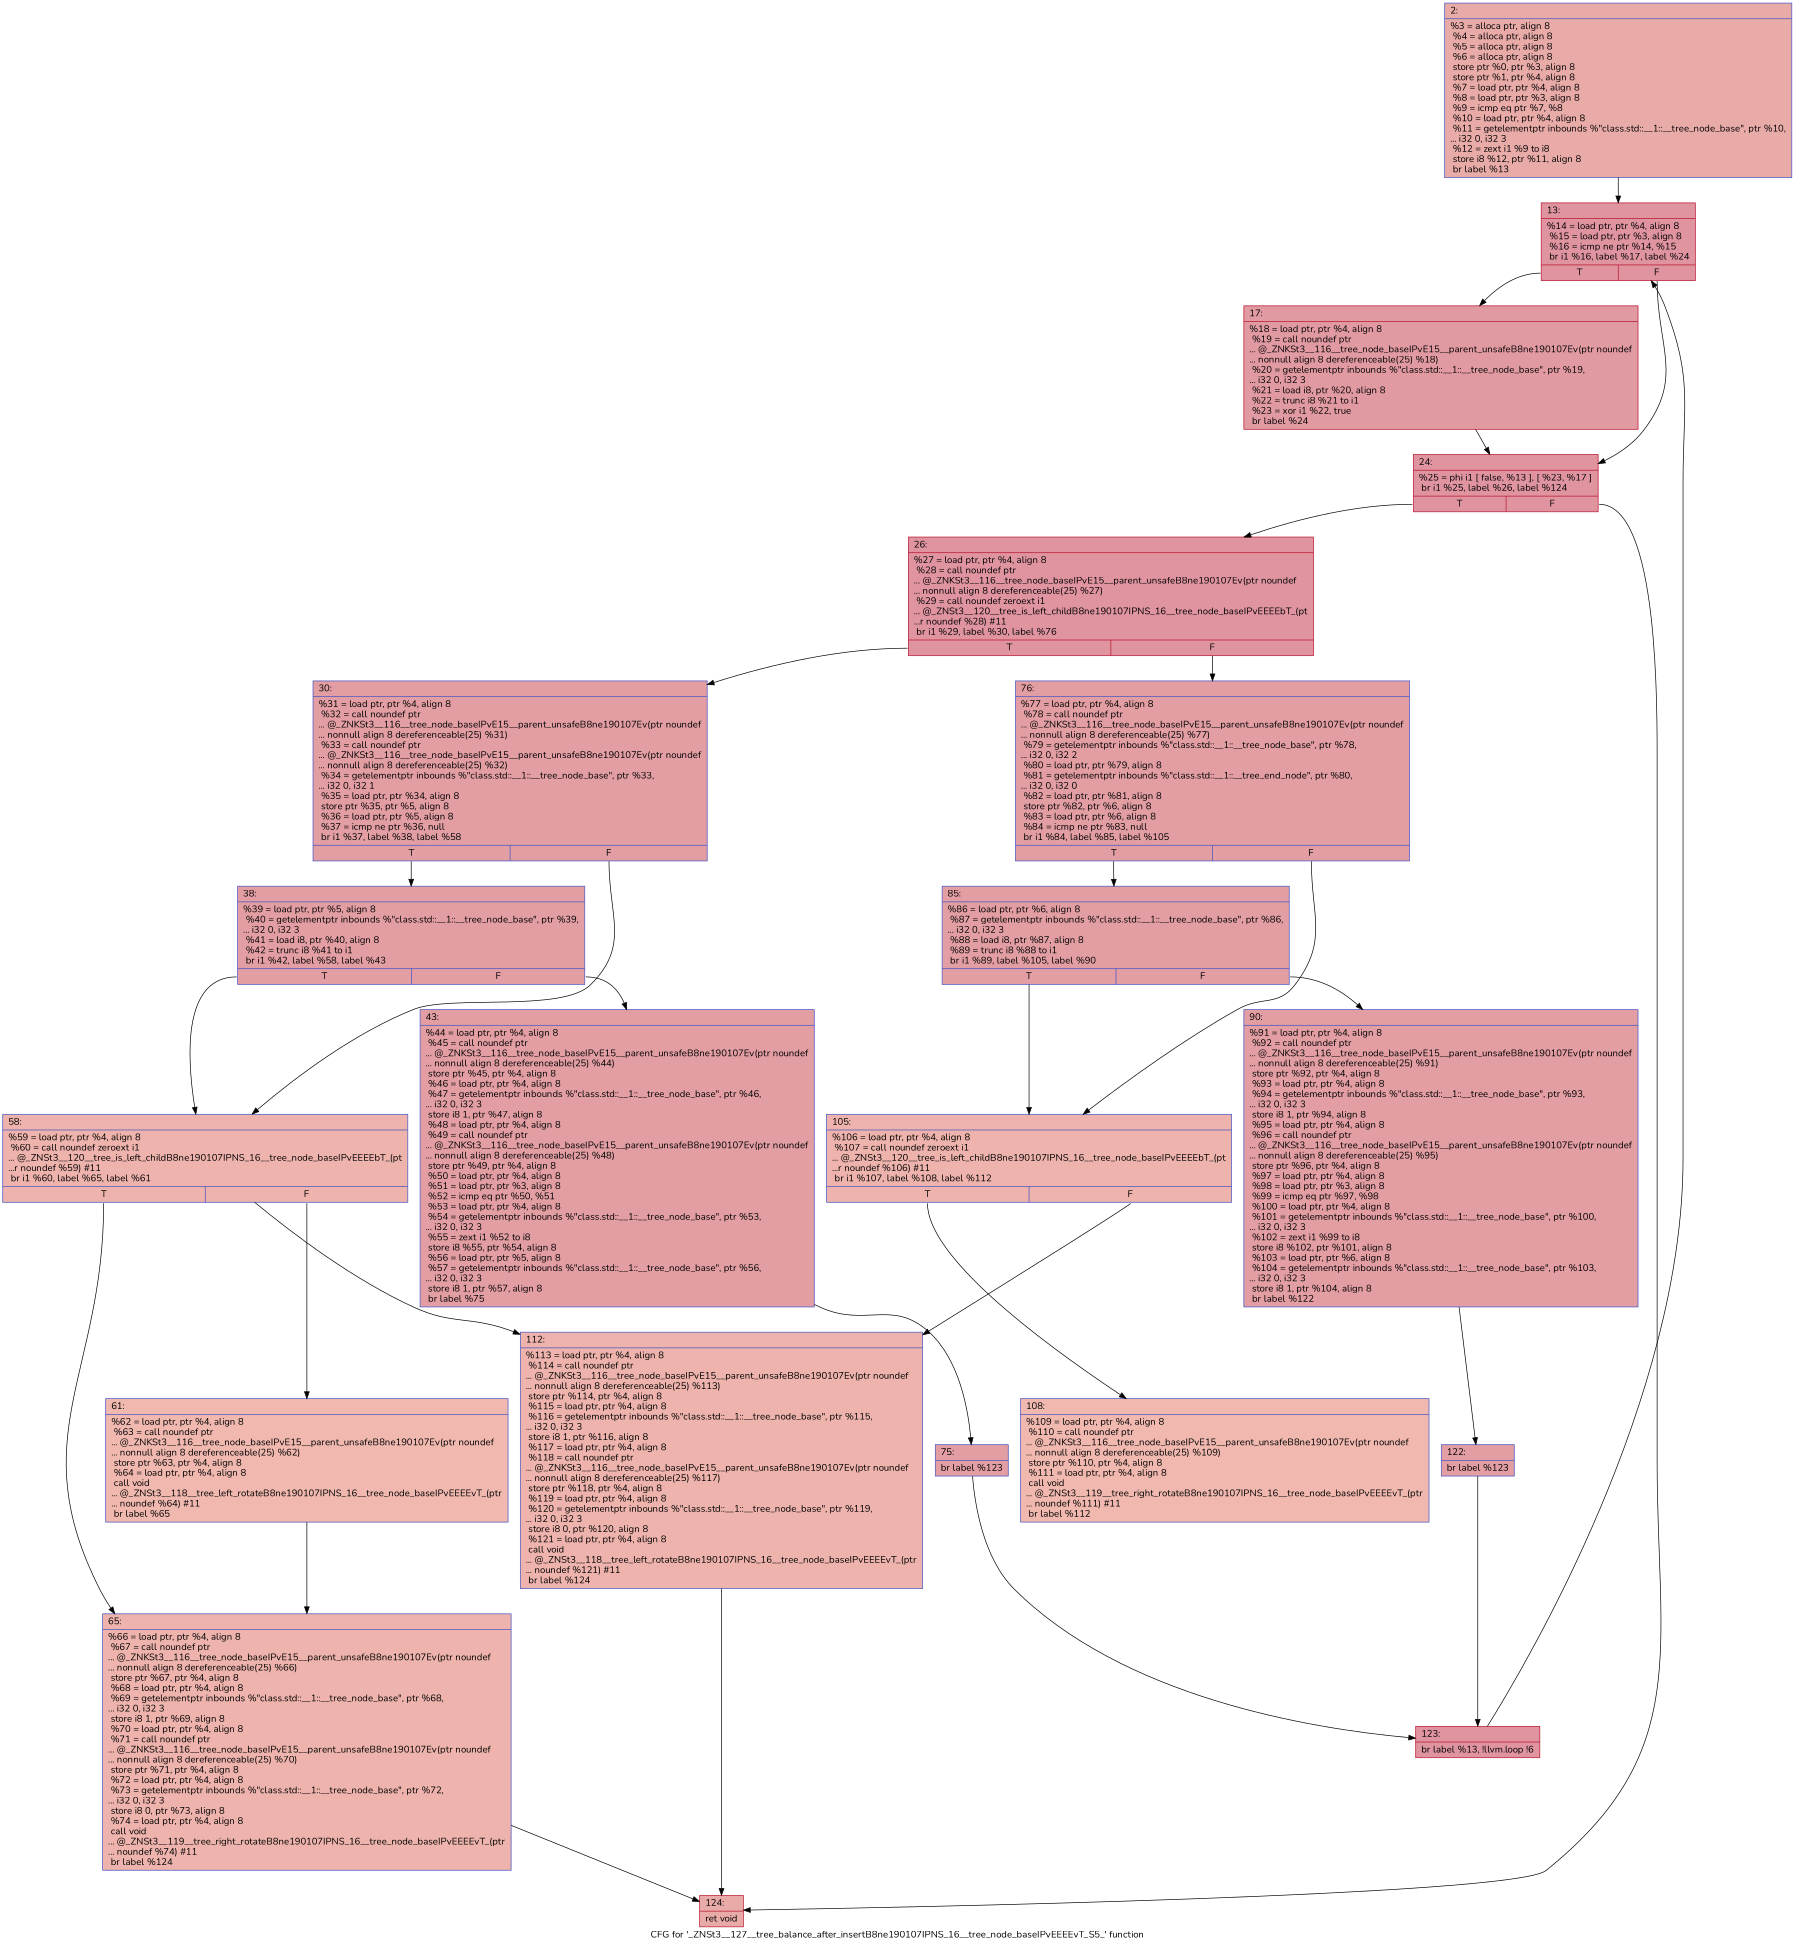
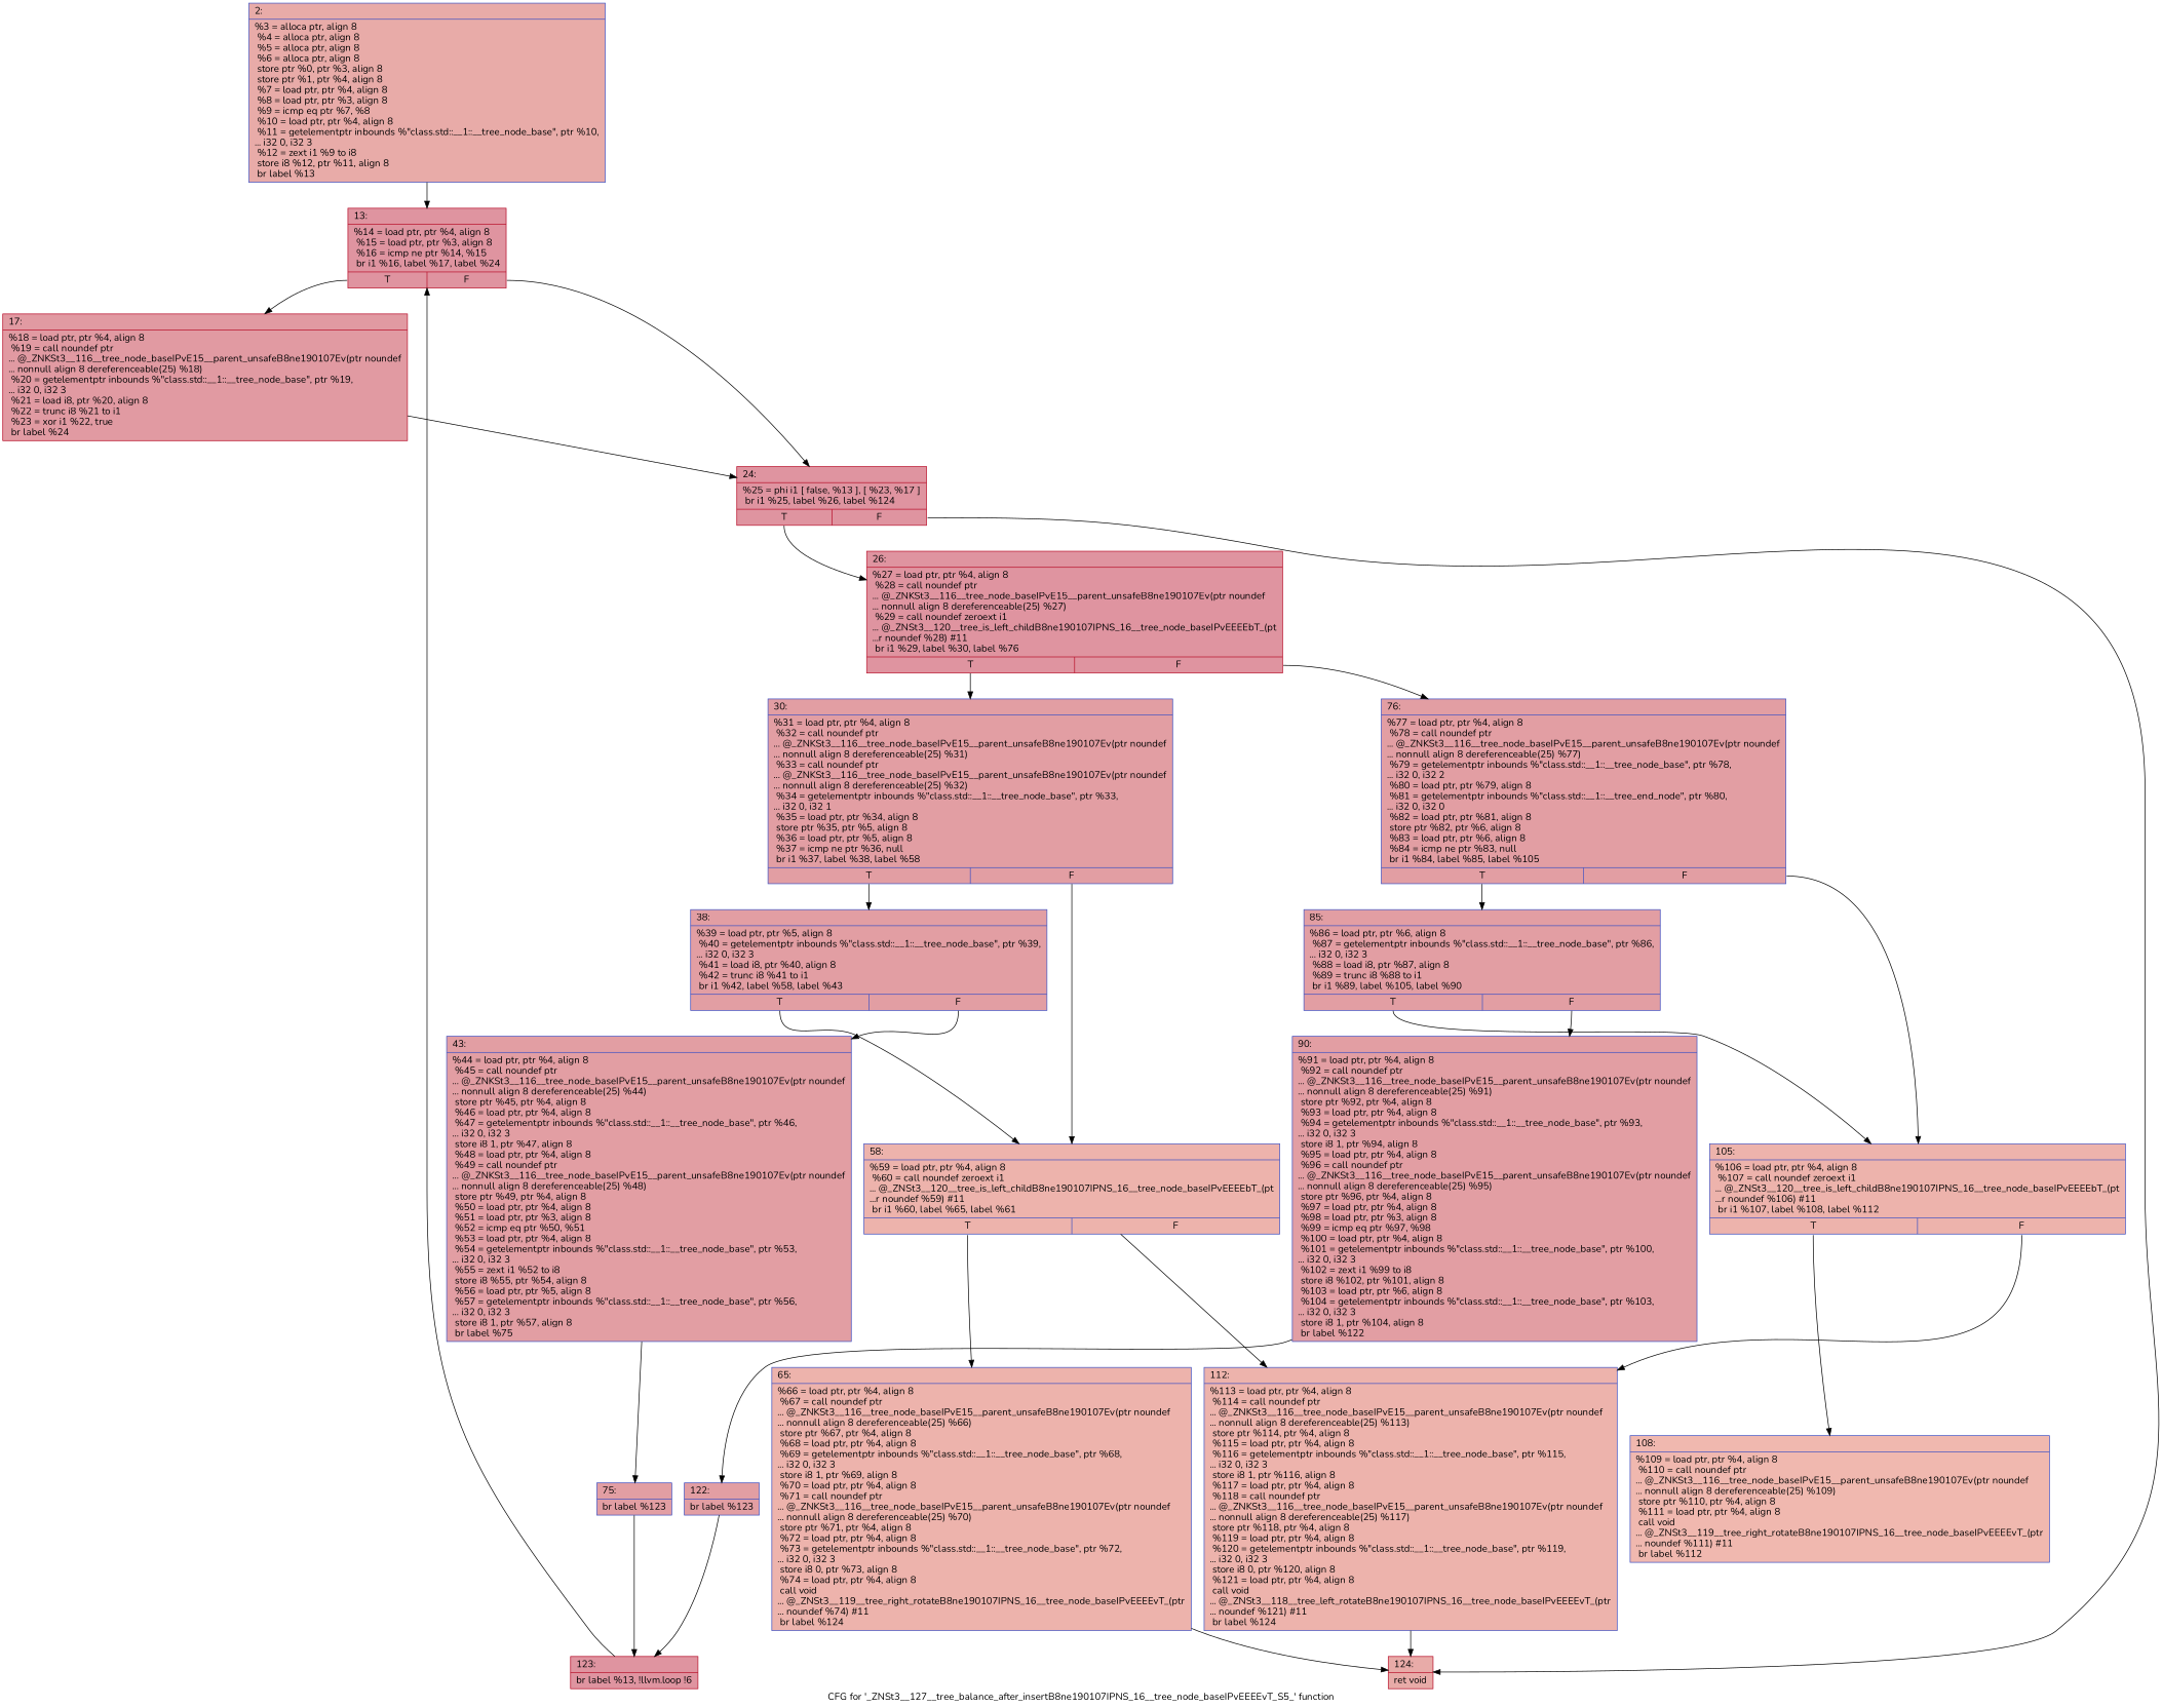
  digraph {
    fontname=Nunito
    label="CFG for '_ZNSt3__127__tree_balance_after_insertB8ne190107IPNS_16__tree_node_baseIPvEEEEvT_S5_' function"
    node [color="#3d50c3ff" fillcolor="#be242e70" fontname=Nunito shape=record style=filled]
    edge [fontname=Nunito]
    n1 [fillcolor="#cc403a70" label="{2:\l|  %3 = alloca ptr, align 8\l  %4 = alloca ptr, align 8\l  %5 = alloca ptr, align 8\l  %6 = alloca ptr, align 8\l  store ptr %0, ptr %3, align 8\l  store ptr %1, ptr %4, align 8\l  %7 = load ptr, ptr %4, align 8\l  %8 = load ptr, ptr %3, align 8\l  %9 = icmp eq ptr %7, %8\l  %10 = load ptr, ptr %4, align 8\l  %11 = getelementptr inbounds %\"class.std::__1::__tree_node_base\", ptr %10,\l... i32 0, i32 3\l  %12 = zext i1 %9 to i8\l  store i8 %12, ptr %11, align 8\l  br label %13\l}"]
    n2 [color="#b70d28ff" fillcolor="#b70d2870" label="{13:\l|  %14 = load ptr, ptr %4, align 8\l  %15 = load ptr, ptr %3, align 8\l  %16 = icmp ne ptr %14, %15\l  br i1 %16, label %17, label %24\l|{<s0>T|<s1>F}}"]
    n3 [color="#b70d28ff" fillcolor="#bb1b2c70" label="{17:\l|  %18 = load ptr, ptr %4, align 8\l  %19 = call noundef ptr\l... @_ZNKSt3__116__tree_node_baseIPvE15__parent_unsafeB8ne190107Ev(ptr noundef\l... nonnull align 8 dereferenceable(25) %18)\l  %20 = getelementptr inbounds %\"class.std::__1::__tree_node_base\", ptr %19,\l... i32 0, i32 3\l  %21 = load i8, ptr %20, align 8\l  %22 = trunc i8 %21 to i1\l  %23 = xor i1 %22, true\l  br label %24\l}"]
    n4 [color="#b70d28ff" fillcolor="#b70d2870" label="{24:\l|  %25 = phi i1 [ false, %13 ], [ %23, %17 ]\l  br i1 %25, label %26, label %124\l|{<s0>T|<s1>F}}"]
    n5 [color="#b70d28ff" fillcolor="#b70d2870" label="{26:\l|  %27 = load ptr, ptr %4, align 8\l  %28 = call noundef ptr\l... @_ZNKSt3__116__tree_node_baseIPvE15__parent_unsafeB8ne190107Ev(ptr noundef\l... nonnull align 8 dereferenceable(25) %27)\l  %29 = call noundef zeroext i1\l... @_ZNSt3__120__tree_is_left_childB8ne190107IPNS_16__tree_node_baseIPvEEEEbT_(pt\l...r noundef %28) #11\l  br i1 %29, label %30, label %76\l|{<s0>T|<s1>F}}"]
    n6 [color="#b70d28ff" fillcolor="#cc403a70" label="{124:\l|  ret void\l}"]
    n7 [label="{30:\l|  %31 = load ptr, ptr %4, align 8\l  %32 = call noundef ptr\l... @_ZNKSt3__116__tree_node_baseIPvE15__parent_unsafeB8ne190107Ev(ptr noundef\l... nonnull align 8 dereferenceable(25) %31)\l  %33 = call noundef ptr\l... @_ZNKSt3__116__tree_node_baseIPvE15__parent_unsafeB8ne190107Ev(ptr noundef\l... nonnull align 8 dereferenceable(25) %32)\l  %34 = getelementptr inbounds %\"class.std::__1::__tree_node_base\", ptr %33,\l... i32 0, i32 1\l  %35 = load ptr, ptr %34, align 8\l  store ptr %35, ptr %5, align 8\l  %36 = load ptr, ptr %5, align 8\l  %37 = icmp ne ptr %36, null\l  br i1 %37, label %38, label %58\l|{<s0>T|<s1>F}}"]
    n8 [label="{76:\l|  %77 = load ptr, ptr %4, align 8\l  %78 = call noundef ptr\l... @_ZNKSt3__116__tree_node_baseIPvE15__parent_unsafeB8ne190107Ev(ptr noundef\l... nonnull align 8 dereferenceable(25) %77)\l  %79 = getelementptr inbounds %\"class.std::__1::__tree_node_base\", ptr %78,\l... i32 0, i32 2\l  %80 = load ptr, ptr %79, align 8\l  %81 = getelementptr inbounds %\"class.std::__1::__tree_end_node\", ptr %80,\l... i32 0, i32 0\l  %82 = load ptr, ptr %81, align 8\l  store ptr %82, ptr %6, align 8\l  %83 = load ptr, ptr %6, align 8\l  %84 = icmp ne ptr %83, null\l  br i1 %84, label %85, label %105\l|{<s0>T|<s1>F}}"]
    n9 [label="{38:\l|  %39 = load ptr, ptr %5, align 8\l  %40 = getelementptr inbounds %\"class.std::__1::__tree_node_base\", ptr %39,\l... i32 0, i32 3\l  %41 = load i8, ptr %40, align 8\l  %42 = trunc i8 %41 to i1\l  br i1 %42, label %58, label %43\l|{<s0>T|<s1>F}}"]
    n10 [fillcolor="#d6524470" label="{58:\l|  %59 = load ptr, ptr %4, align 8\l  %60 = call noundef zeroext i1\l... @_ZNSt3__120__tree_is_left_childB8ne190107IPNS_16__tree_node_baseIPvEEEEbT_(pt\l...r noundef %59) #11\l  br i1 %60, label %65, label %61\l|{<s0>T|<s1>F}}"]
    n11 [label="{85:\l|  %86 = load ptr, ptr %6, align 8\l  %87 = getelementptr inbounds %\"class.std::__1::__tree_node_base\", ptr %86,\l... i32 0, i32 3\l  %88 = load i8, ptr %87, align 8\l  %89 = trunc i8 %88 to i1\l  br i1 %89, label %105, label %90\l|{<s0>T|<s1>F}}"]
    n12 [fillcolor="#d6524470" label="{105:\l|  %106 = load ptr, ptr %4, align 8\l  %107 = call noundef zeroext i1\l... @_ZNSt3__120__tree_is_left_childB8ne190107IPNS_16__tree_node_baseIPvEEEEbT_(pt\l...r noundef %106) #11\l  br i1 %107, label %108, label %112\l|{<s0>T|<s1>F}}"]
    n13 [label="{43:\l|  %44 = load ptr, ptr %4, align 8\l  %45 = call noundef ptr\l... @_ZNKSt3__116__tree_node_baseIPvE15__parent_unsafeB8ne190107Ev(ptr noundef\l... nonnull align 8 dereferenceable(25) %44)\l  store ptr %45, ptr %4, align 8\l  %46 = load ptr, ptr %4, align 8\l  %47 = getelementptr inbounds %\"class.std::__1::__tree_node_base\", ptr %46,\l... i32 0, i32 3\l  store i8 1, ptr %47, align 8\l  %48 = load ptr, ptr %4, align 8\l  %49 = call noundef ptr\l... @_ZNKSt3__116__tree_node_baseIPvE15__parent_unsafeB8ne190107Ev(ptr noundef\l... nonnull align 8 dereferenceable(25) %48)\l  store ptr %49, ptr %4, align 8\l  %50 = load ptr, ptr %4, align 8\l  %51 = load ptr, ptr %3, align 8\l  %52 = icmp eq ptr %50, %51\l  %53 = load ptr, ptr %4, align 8\l  %54 = getelementptr inbounds %\"class.std::__1::__tree_node_base\", ptr %53,\l... i32 0, i32 3\l  %55 = zext i1 %52 to i8\l  store i8 %55, ptr %54, align 8\l  %56 = load ptr, ptr %5, align 8\l  %57 = getelementptr inbounds %\"class.std::__1::__tree_node_base\", ptr %56,\l... i32 0, i32 3\l  store i8 1, ptr %57, align 8\l  br label %75\l}"]
    n14 [fillcolor="#d6524470" label="{65:\l|  %66 = load ptr, ptr %4, align 8\l  %67 = call noundef ptr\l... @_ZNKSt3__116__tree_node_baseIPvE15__parent_unsafeB8ne190107Ev(ptr noundef\l... nonnull align 8 dereferenceable(25) %66)\l  store ptr %67, ptr %4, align 8\l  %68 = load ptr, ptr %4, align 8\l  %69 = getelementptr inbounds %\"class.std::__1::__tree_node_base\", ptr %68,\l... i32 0, i32 3\l  store i8 1, ptr %69, align 8\l  %70 = load ptr, ptr %4, align 8\l  %71 = call noundef ptr\l... @_ZNKSt3__116__tree_node_baseIPvE15__parent_unsafeB8ne190107Ev(ptr noundef\l... nonnull align 8 dereferenceable(25) %70)\l  store ptr %71, ptr %4, align 8\l  %72 = load ptr, ptr %4, align 8\l  %73 = getelementptr inbounds %\"class.std::__1::__tree_node_base\", ptr %72,\l... i32 0, i32 3\l  store i8 0, ptr %73, align 8\l  %74 = load ptr, ptr %4, align 8\l  call void\l... @_ZNSt3__119__tree_right_rotateB8ne190107IPNS_16__tree_node_baseIPvEEEEvT_(ptr\l... noundef %74) #11\l  br label %124\l}"]
-   n15 [fillcolor="#dc5d4a70" label="{61:\l|  %62 = load ptr, ptr %4, align 8\l  %63 = call noundef ptr\l... @_ZNKSt3__116__tree_node_baseIPvE15__parent_unsafeB8ne190107Ev(ptr noundef\l... nonnull align 8 dereferenceable(25) %62)\l  store ptr %63, ptr %4, align 8\l  %64 = load ptr, ptr %4, align 8\l  call void\l... @_ZNSt3__118__tree_left_rotateB8ne190107IPNS_16__tree_node_baseIPvEEEEvT_(ptr\l... noundef %64) #11\l  br label %65\l}"]
    n16 [fillcolor="#d6524470" label="{112:\l|  %113 = load ptr, ptr %4, align 8\l  %114 = call noundef ptr\l... @_ZNKSt3__116__tree_node_baseIPvE15__parent_unsafeB8ne190107Ev(ptr noundef\l... nonnull align 8 dereferenceable(25) %113)\l  store ptr %114, ptr %4, align 8\l  %115 = load ptr, ptr %4, align 8\l  %116 = getelementptr inbounds %\"class.std::__1::__tree_node_base\", ptr %115,\l... i32 0, i32 3\l  store i8 1, ptr %116, align 8\l  %117 = load ptr, ptr %4, align 8\l  %118 = call noundef ptr\l... @_ZNKSt3__116__tree_node_baseIPvE15__parent_unsafeB8ne190107Ev(ptr noundef\l... nonnull align 8 dereferenceable(25) %117)\l  store ptr %118, ptr %4, align 8\l  %119 = load ptr, ptr %4, align 8\l  %120 = getelementptr inbounds %\"class.std::__1::__tree_node_base\", ptr %119,\l... i32 0, i32 3\l  store i8 0, ptr %120, align 8\l  %121 = load ptr, ptr %4, align 8\l  call void\l... @_ZNSt3__118__tree_left_rotateB8ne190107IPNS_16__tree_node_baseIPvEEEEvT_(ptr\l... noundef %121) #11\l  br label %124\l}"]
    n17 [label="{90:\l|  %91 = load ptr, ptr %4, align 8\l  %92 = call noundef ptr\l... @_ZNKSt3__116__tree_node_baseIPvE15__parent_unsafeB8ne190107Ev(ptr noundef\l... nonnull align 8 dereferenceable(25) %91)\l  store ptr %92, ptr %4, align 8\l  %93 = load ptr, ptr %4, align 8\l  %94 = getelementptr inbounds %\"class.std::__1::__tree_node_base\", ptr %93,\l... i32 0, i32 3\l  store i8 1, ptr %94, align 8\l  %95 = load ptr, ptr %4, align 8\l  %96 = call noundef ptr\l... @_ZNKSt3__116__tree_node_baseIPvE15__parent_unsafeB8ne190107Ev(ptr noundef\l... nonnull align 8 dereferenceable(25) %95)\l  store ptr %96, ptr %4, align 8\l  %97 = load ptr, ptr %4, align 8\l  %98 = load ptr, ptr %3, align 8\l  %99 = icmp eq ptr %97, %98\l  %100 = load ptr, ptr %4, align 8\l  %101 = getelementptr inbounds %\"class.std::__1::__tree_node_base\", ptr %100,\l... i32 0, i32 3\l  %102 = zext i1 %99 to i8\l  store i8 %102, ptr %101, align 8\l  %103 = load ptr, ptr %6, align 8\l  %104 = getelementptr inbounds %\"class.std::__1::__tree_node_base\", ptr %103,\l... i32 0, i32 3\l  store i8 1, ptr %104, align 8\l  br label %122\l}"]
    n18 [fillcolor="#dc5d4a70" label="{108:\l|  %109 = load ptr, ptr %4, align 8\l  %110 = call noundef ptr\l... @_ZNKSt3__116__tree_node_baseIPvE15__parent_unsafeB8ne190107Ev(ptr noundef\l... nonnull align 8 dereferenceable(25) %109)\l  store ptr %110, ptr %4, align 8\l  %111 = load ptr, ptr %4, align 8\l  call void\l... @_ZNSt3__119__tree_right_rotateB8ne190107IPNS_16__tree_node_baseIPvEEEEvT_(ptr\l... noundef %111) #11\l  br label %112\l}"]
    n19 [label="{75:\l|  br label %123\l}"]
    n20 [color="#b70d28ff" fillcolor="#b70d2870" label="{123:\l|  br label %13, !llvm.loop !6\l}"]
    n21 [label="{122:\l|  br label %123\l}"]
    n1 -> n2
    n2 -> n3 [tailport=s0]
    n2 -> n4 [tailport=s1]
    n3 -> n4
    n4 -> n5 [tailport=s0]
    n4 -> n6 [tailport=s1]
    n5 -> n7 [tailport=s0]
    n5 -> n8 [tailport=s1]
    n7 -> n9 [tailport=s0]
    n7 -> n10 [tailport=s1]
    n8 -> n11 [tailport=s0]
    n8 -> n12 [tailport=s1]
    n9 -> n10 [tailport=s0]
    n9 -> n13 [tailport=s1]
    n10 -> n14 [tailport=s0]
-   n10 -> n15 [tailport=s1]
    n10 -> n16
    n11 -> n12 [tailport=s0]
    n11 -> n17 [tailport=s1]
    n12 -> n16 [tailport=s1]
    n12 -> n18 [tailport=s0]
    n13 -> n19
    n14 -> n6
-   n15 -> n14
    n16 -> n6
    n17 -> n21
    n19 -> n20
    n20 -> n2
    n21 -> n20
  }
